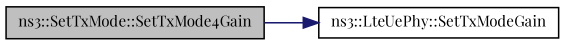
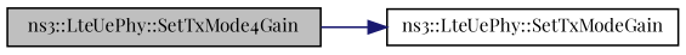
  digraph {
    rankdir=LR
    fontname="Playfair Display"
    node [color=black fontname="Playfair Display" fontsize=10 shape=record style=filled]
-   n1 [fillcolor=grey75 fontcolor=black height=0.2 label="ns3::SetTxMode::SetTxMode4Gain" width=0.4]
+   n1 [fillcolor=grey75 fontcolor=black height=0.2 label="ns3::LteUePhy::SetTxMode4Gain" width=0.4]
    n2 [fillcolor=white height=0.2 label="ns3::LteUePhy::SetTxModeGain" width=0.4]
    n1 -> n2 [color=midnightblue fontname="Playfair Display" fontsize=10 labelfontname=Helvetica labelfontsize=10 style=solid]
  }
